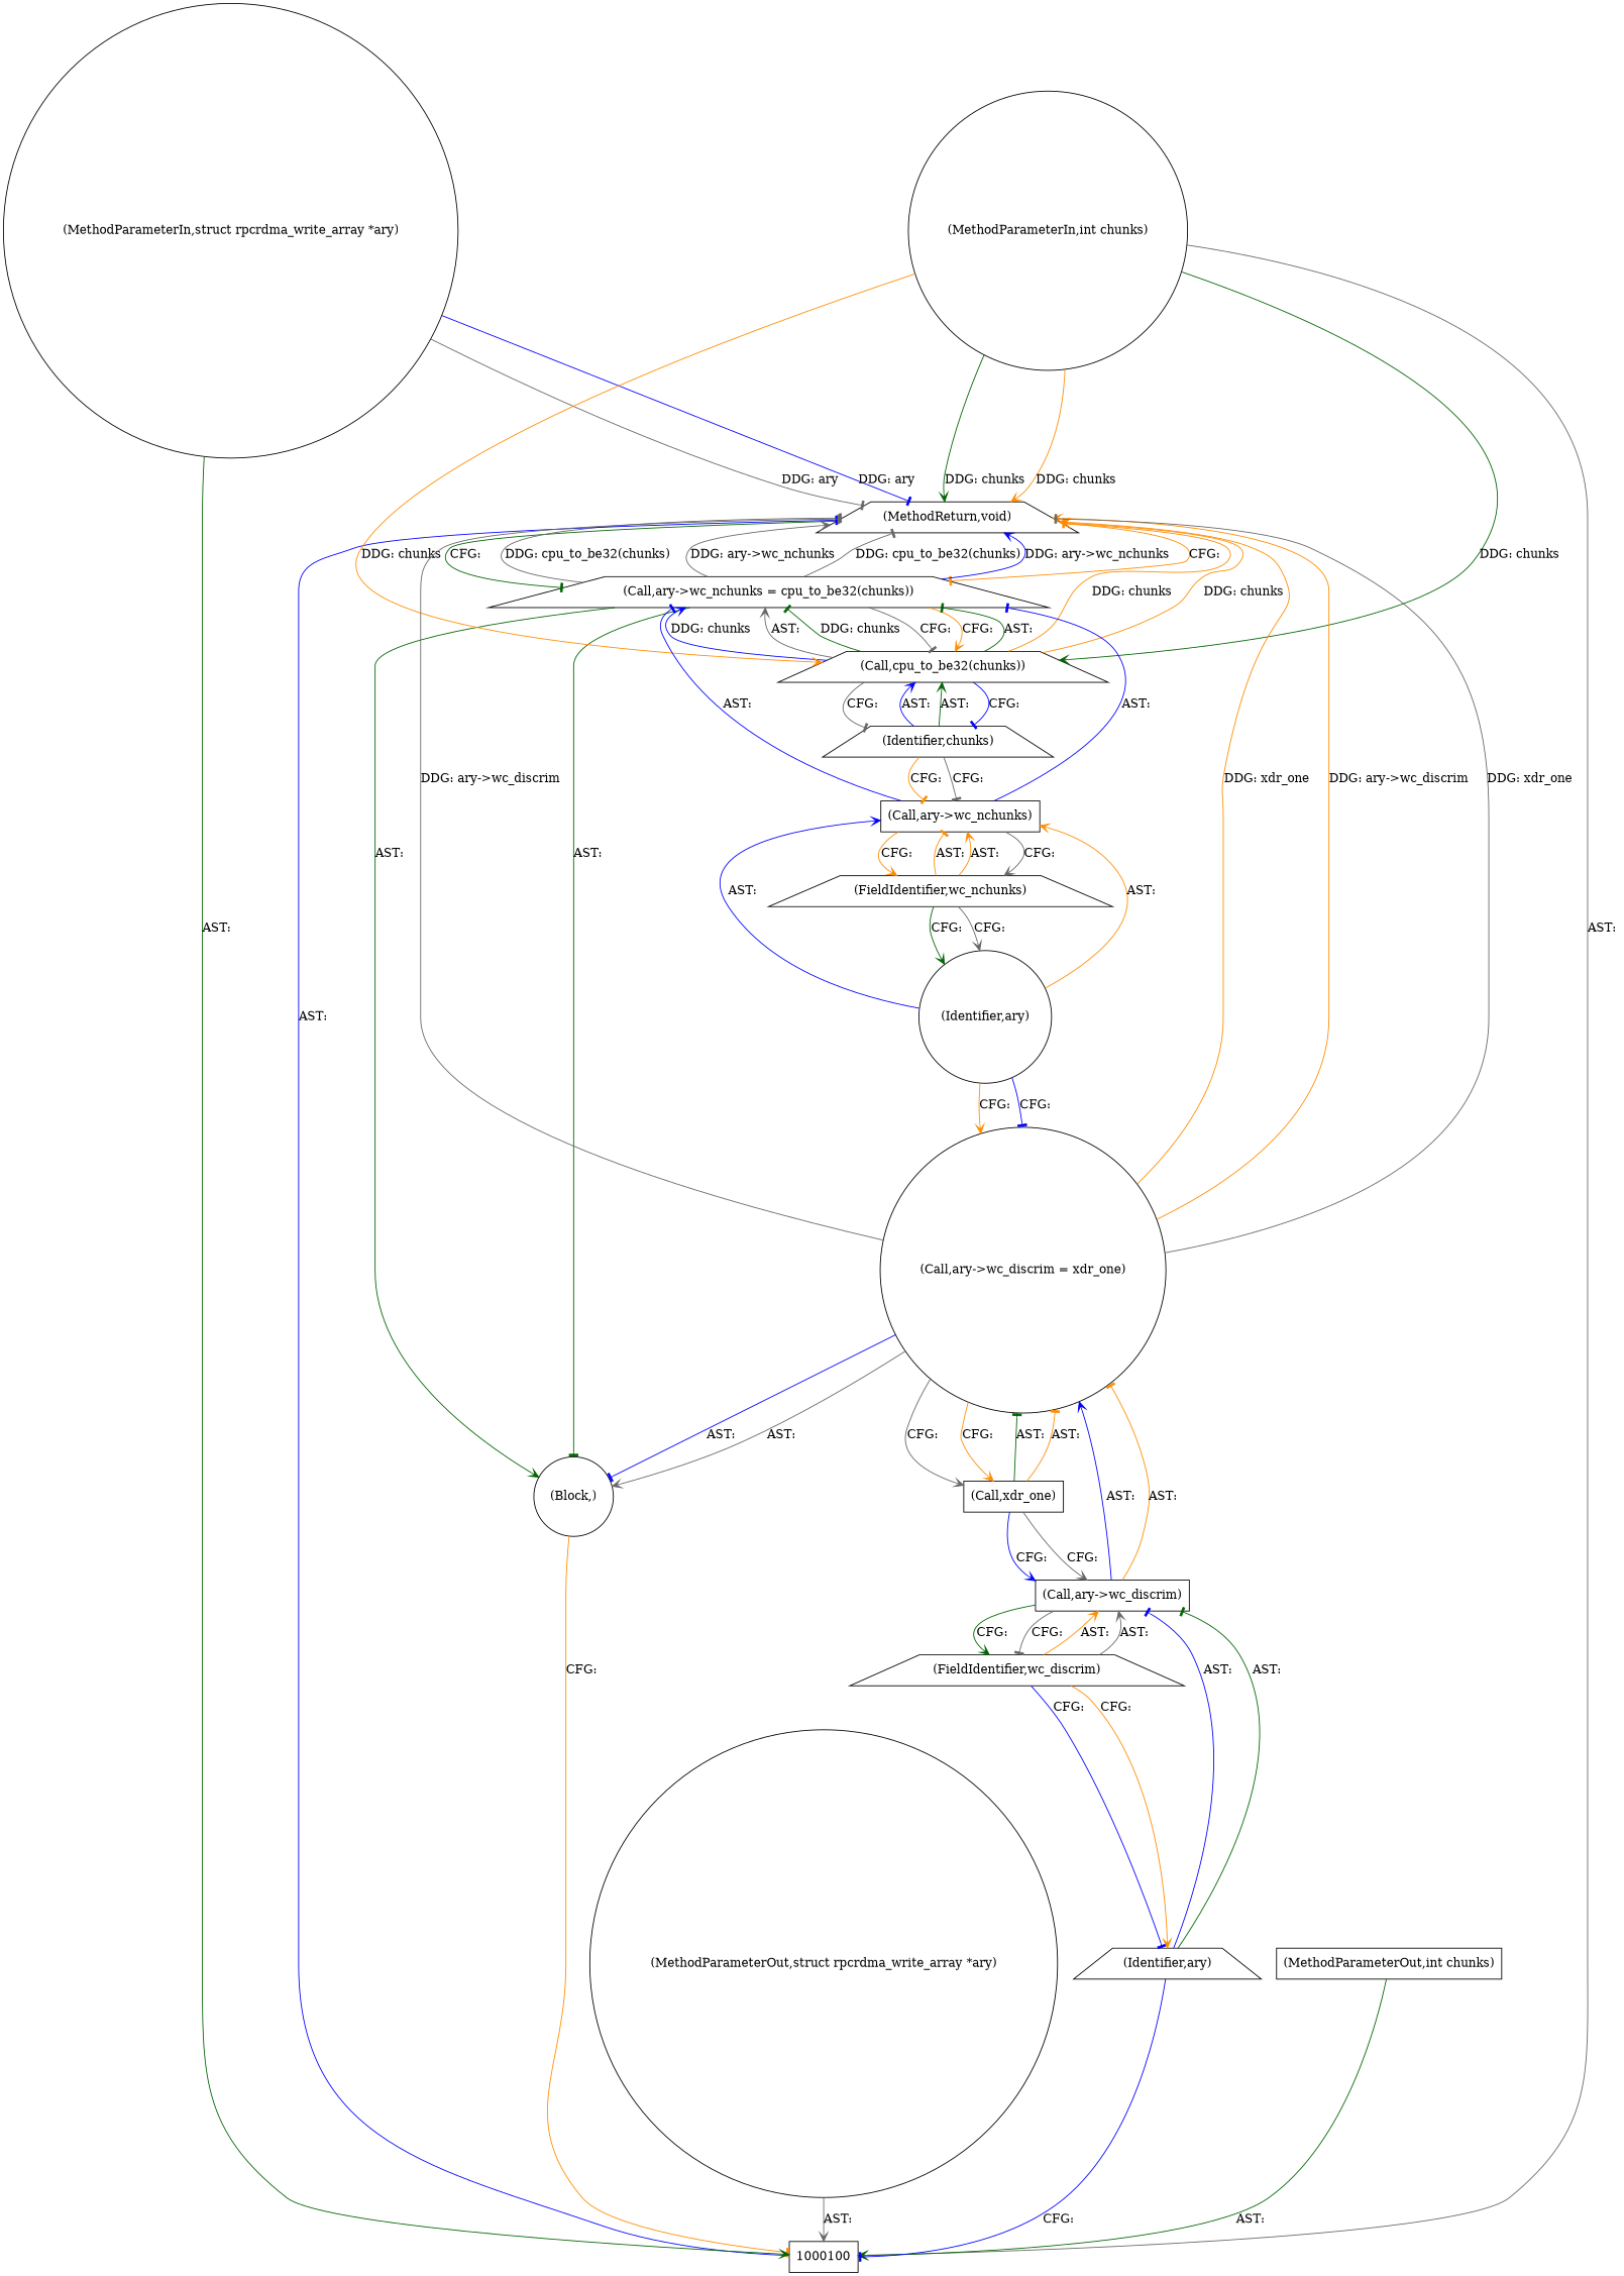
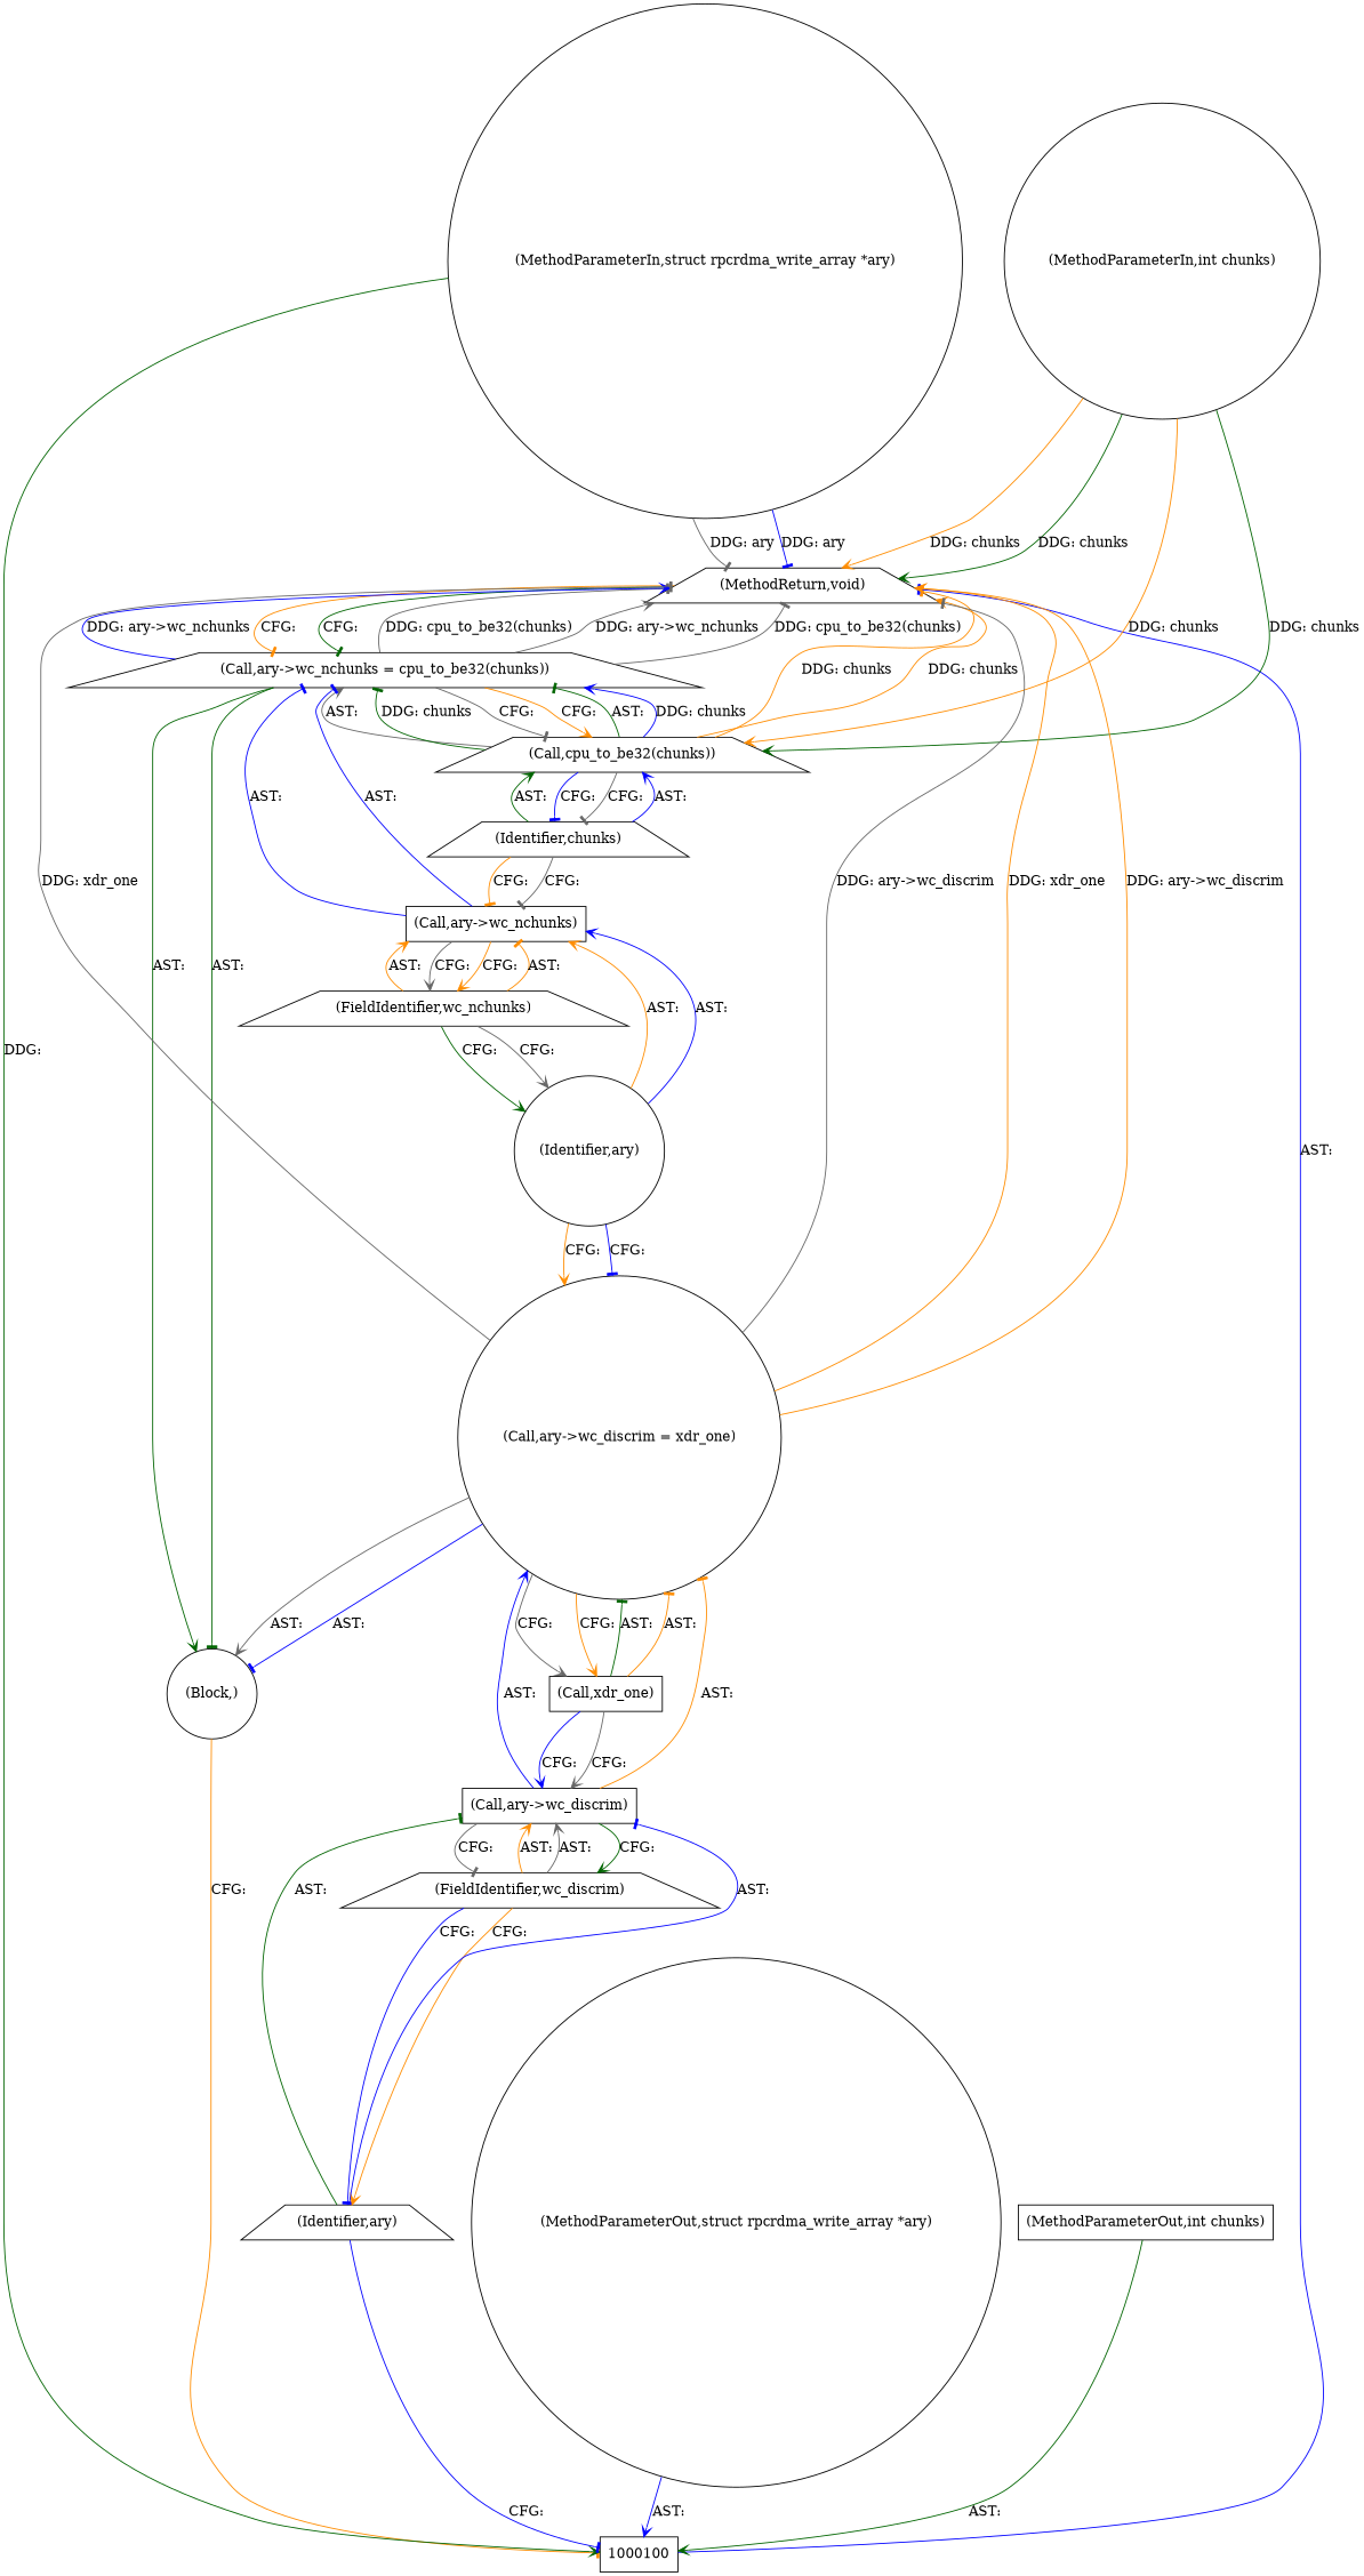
  digraph {
    fontname="DejaVu Serif"
    node [fontname="DejaVu Serif" shape=trapezium]
    edge [arrowhead=vee color=darkorange fontname="DejaVu Serif"]
    n1 [label="(MethodReturn,void)"]
    n2 [label="(Call,ary->wc_nchunks = cpu_to_be32(chunks))"]
    n3 [label="(Call,cpu_to_be32(chunks))"]
    n4 [label="(Block,)" shape=circle]
    1000100 [shape=box]
    n6 [label="(MethodParameterIn,struct rpcrdma_write_array *ary)" shape=circle]
    n7 [label="(MethodParameterOut,struct rpcrdma_write_array *ary)" shape=circle]
    n8 [label="(MethodParameterIn,int chunks)" shape=circle]
    n9 [label="(Identifier,chunks)"]
    n10 [label="(MethodParameterOut,int chunks)" shape=box]
    n11 [label="(Call,ary->wc_discrim = xdr_one)" shape=circle]
    n12 [label="(Call,xdr_one)" shape=box]
    n13 [label="(Call,ary->wc_discrim)" shape=box]
    n14 [label="(FieldIdentifier,wc_discrim)"]
    n15 [label="(Identifier,ary)"]
    n16 [label="(Call,ary->wc_nchunks)" shape=box]
    n17 [label="(FieldIdentifier,wc_nchunks)"]
    n18 [label="(Identifier,ary)" shape=circle]
    n1 -> n2 [arrowhead=tee label="CFG: "]
    n1 -> n2 [arrowhead=tee color=darkgreen label="CFG: "]
    n2 -> n1 [arrowhead=tee color=gray40 label="DDG: cpu_to_be32(chunks)"]
    n2 -> n1 [color=gray40 label="DDG: ary->wc_nchunks"]
    n2 -> n1 [arrowhead=tee color=gray40 label="DDG: cpu_to_be32(chunks)"]
    n2 -> n1 [color=blue label="DDG: ary->wc_nchunks"]
    n2 -> n3 [arrowhead=tee color=gray40 label="CFG: "]
    n2 -> n3 [label="CFG: "]
    n2 -> n4 [arrowhead=tee color=darkgreen label="AST: "]
    n2 -> n4 [color=darkgreen label="AST: "]
    n3 -> n1 [arrowhead=tee label="DDG: chunks"]
    n3 -> n1 [label="DDG: chunks"]
    n3 -> n2 [arrowhead=tee color=darkgreen label="AST: "]
    n3 -> n2 [color=blue label="DDG: chunks"]
    n3 -> n2 [color=gray40 label="AST: "]
    n3 -> n2 [arrowhead=tee color=darkgreen label="DDG: chunks"]
    n3 -> n9 [arrowhead=tee color=blue label="CFG: "]
    n3 -> n9 [arrowhead=tee color=gray40 label="CFG: "]
    n4 -> 1000100 [arrowhead=tee label="CFG: "]
    1000100 -> n1 [arrowhead=tee color=blue label="AST: "]
    n6 -> n1 [arrowhead=tee color=blue label="DDG: ary"]
    n6 -> n1 [arrowhead=tee color=gray40 label="DDG: ary"]
-   n6 -> 1000100 [color=darkgreen label="AST: "]
-   n7 -> 1000100 [color=gray40 label="AST: "]
+   n6 -> 1000100 [color=darkgreen label="DDG: "]
+   n7 -> 1000100 [color=blue label="AST: "]
    n8 -> n1 [label="DDG: chunks"]
    n8 -> n1 [color=darkgreen label="DDG: chunks"]
    n8 -> n3 [color=darkgreen label="DDG: chunks"]
    n8 -> n3 [label="DDG: chunks"]
-   n8 -> 1000100 [color=gray40 label="AST: "]
    n9 -> n3 [color=blue label="AST: "]
    n9 -> n3 [color=darkgreen label="AST: "]
    n9 -> n16 [arrowhead=tee color=gray40 label="CFG: "]
    n9 -> n16 [arrowhead=tee label="CFG: "]
    n10 -> 1000100 [color=darkgreen label="AST: "]
    n11 -> n1 [label="DDG: xdr_one"]
    n11 -> n1 [label="DDG: ary->wc_discrim"]
    n11 -> n1 [arrowhead=tee color=gray40 label="DDG: xdr_one"]
    n11 -> n1 [arrowhead=tee color=gray40 label="DDG: ary->wc_discrim"]
    n11 -> n4 [arrowhead=tee color=blue label="AST: "]
    n11 -> n4 [color=gray40 label="AST: "]
    n11 -> n12 [color=gray40 label="CFG: "]
    n11 -> n12 [label="CFG: "]
    n12 -> n11 [arrowhead=tee color=darkgreen label="AST: "]
    n12 -> n11 [arrowhead=tee label="AST: "]
    n12 -> n13 [color=gray40 label="CFG: "]
    n12 -> n13 [color=blue label="CFG: "]
    n13 -> n11 [color=blue label="AST: "]
    n13 -> n11 [arrowhead=tee label="AST: "]
    n13 -> n14 [color=darkgreen label="CFG: "]
    n13 -> n14 [arrowhead=tee color=gray40 label="CFG: "]
    n14 -> n13 [label="AST: "]
    n14 -> n13 [color=gray40 label="AST: "]
    n14 -> n15 [arrowhead=tee color=blue label="CFG: "]
    n14 -> n15 [label="CFG: "]
    n15 -> 1000100 [arrowhead=tee color=blue label="CFG: "]
    n15 -> n13 [arrowhead=tee color=blue label="AST: "]
    n15 -> n13 [arrowhead=tee color=darkgreen label="AST: "]
    n16 -> n2 [arrowhead=tee color=blue label="AST: "]
    n16 -> n2 [arrowhead=tee color=blue label="AST: "]
    n16 -> n17 [color=gray40 label="CFG: "]
    n16 -> n17 [label="CFG: "]
    n17 -> n16 [arrowhead=tee label="AST: "]
    n17 -> n16 [label="AST: "]
    n17 -> n18 [color=gray40 label="CFG: "]
    n17 -> n18 [color=darkgreen label="CFG: "]
    n18 -> n11 [arrowhead=tee color=blue label="CFG: "]
    n18 -> n11 [label="CFG: "]
    n18 -> n16 [label="AST: "]
    n18 -> n16 [color=blue label="AST: "]
  }
